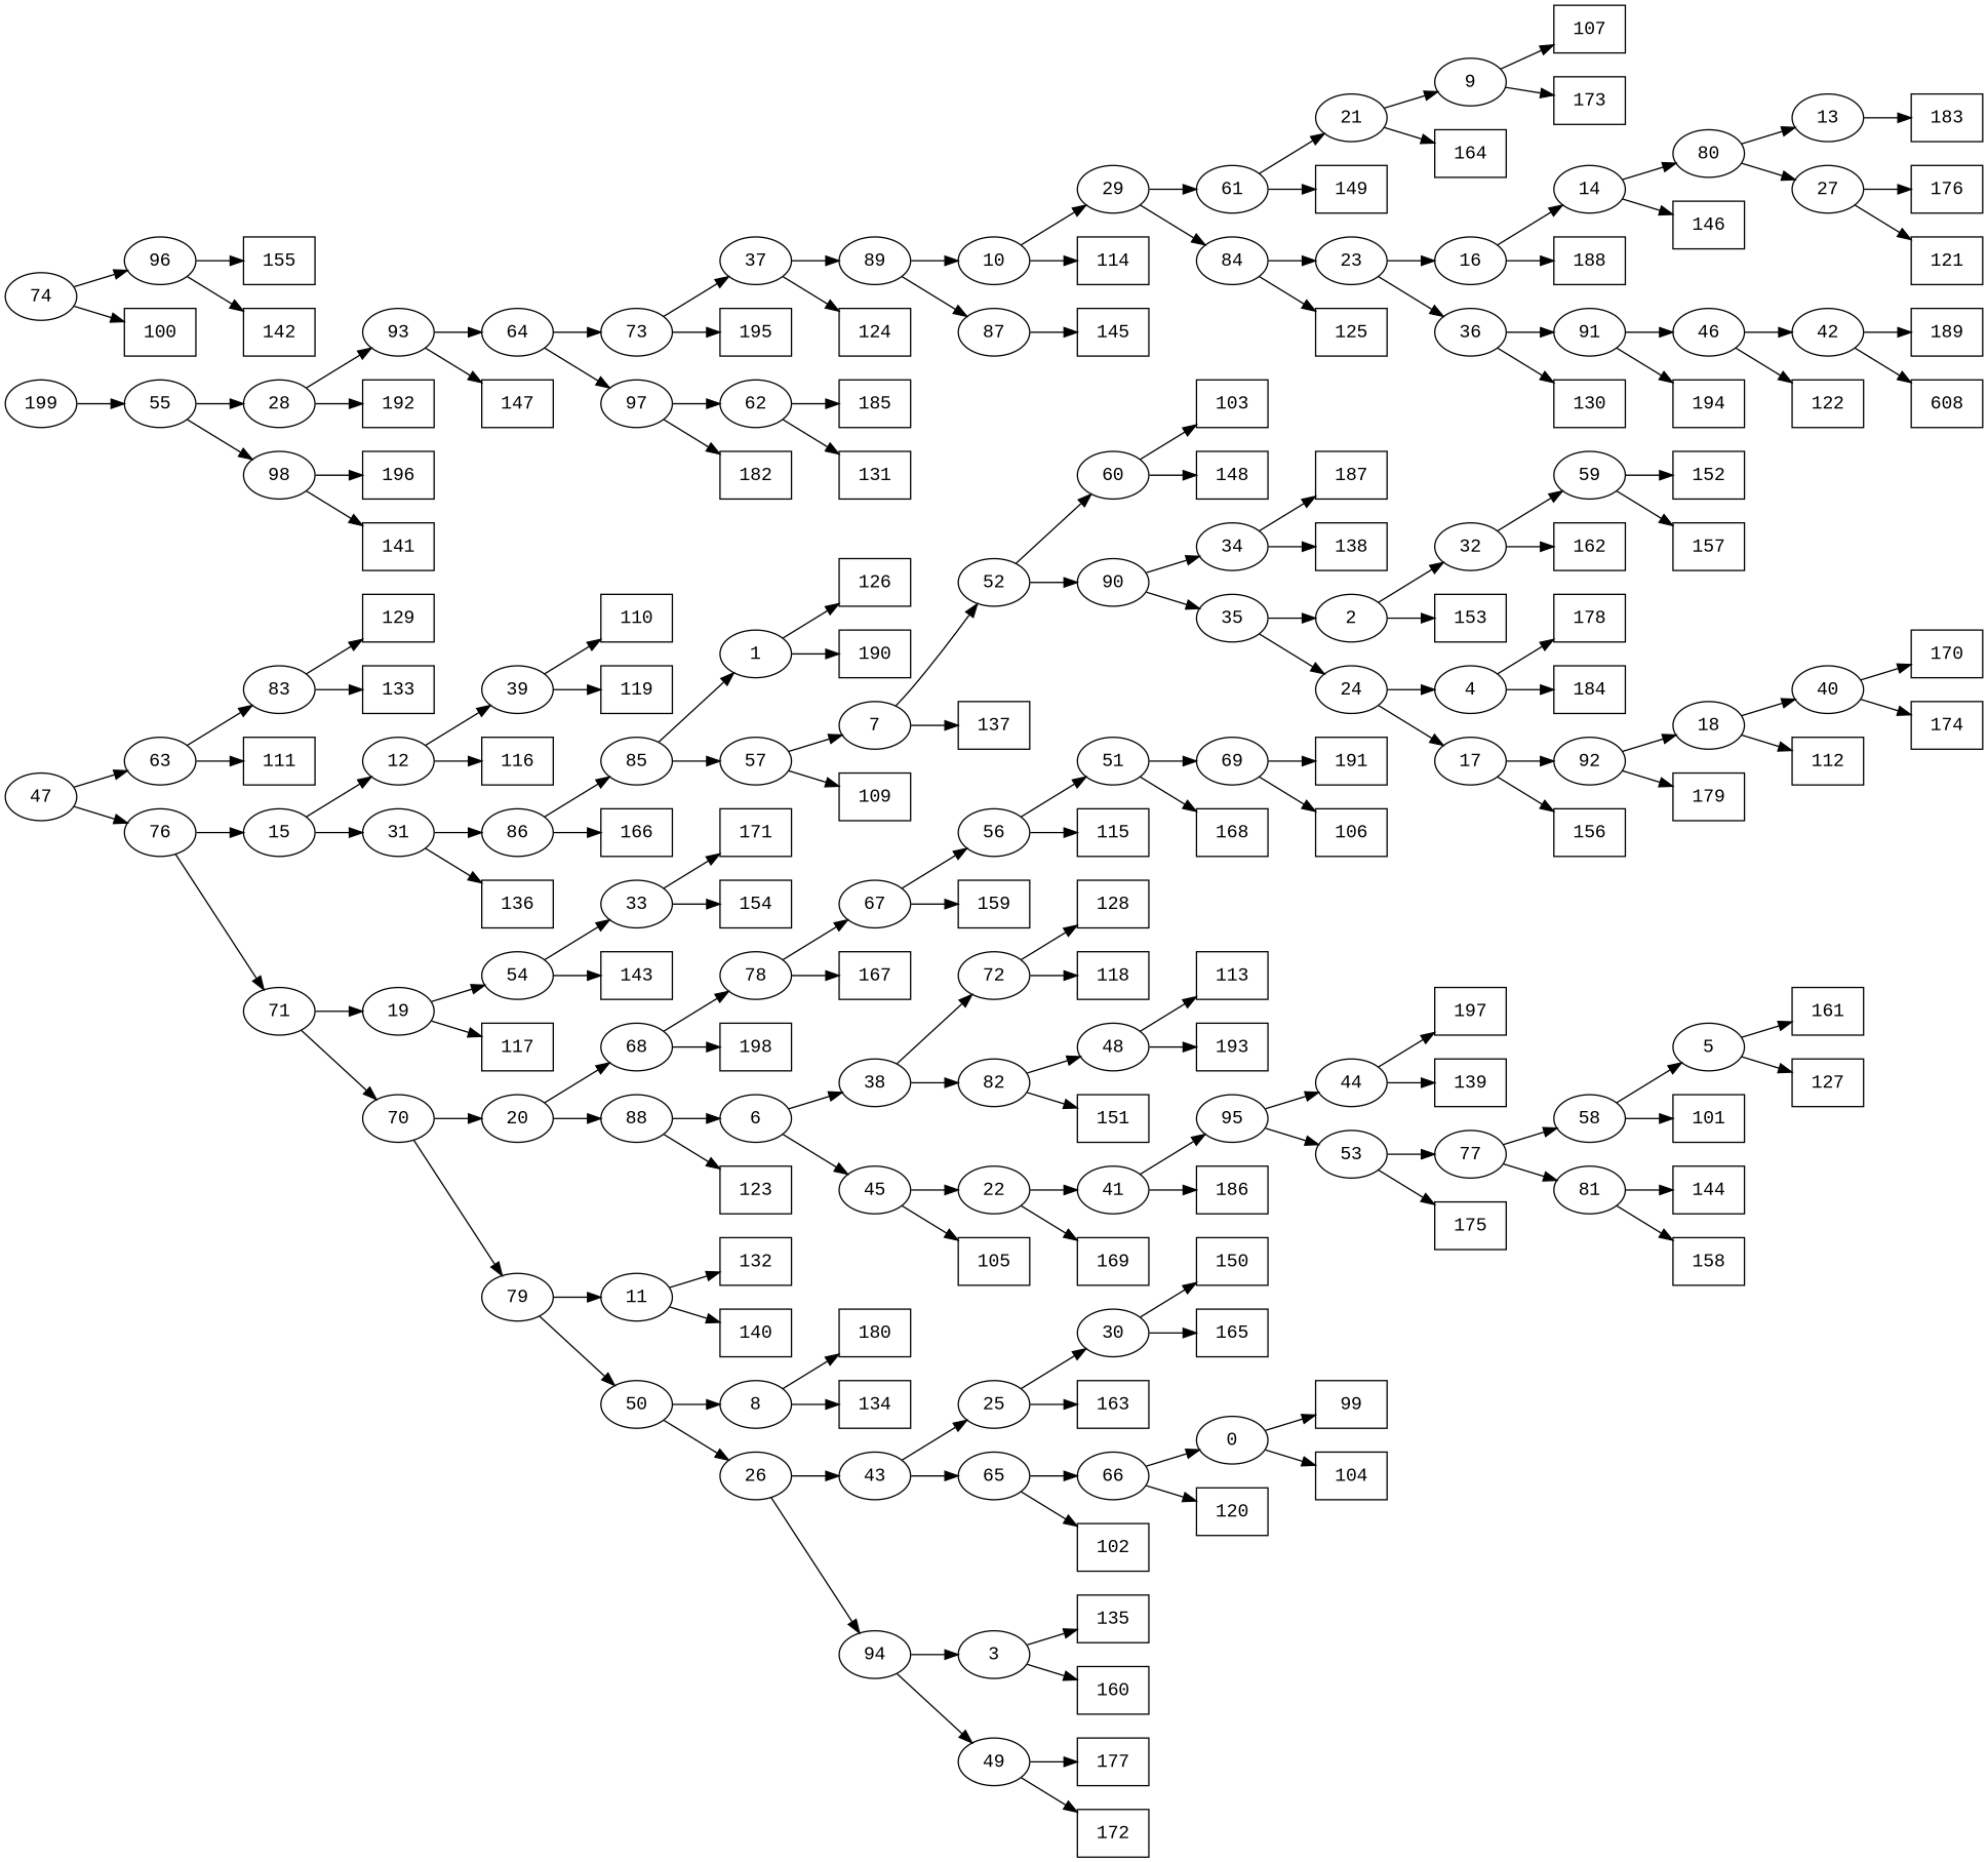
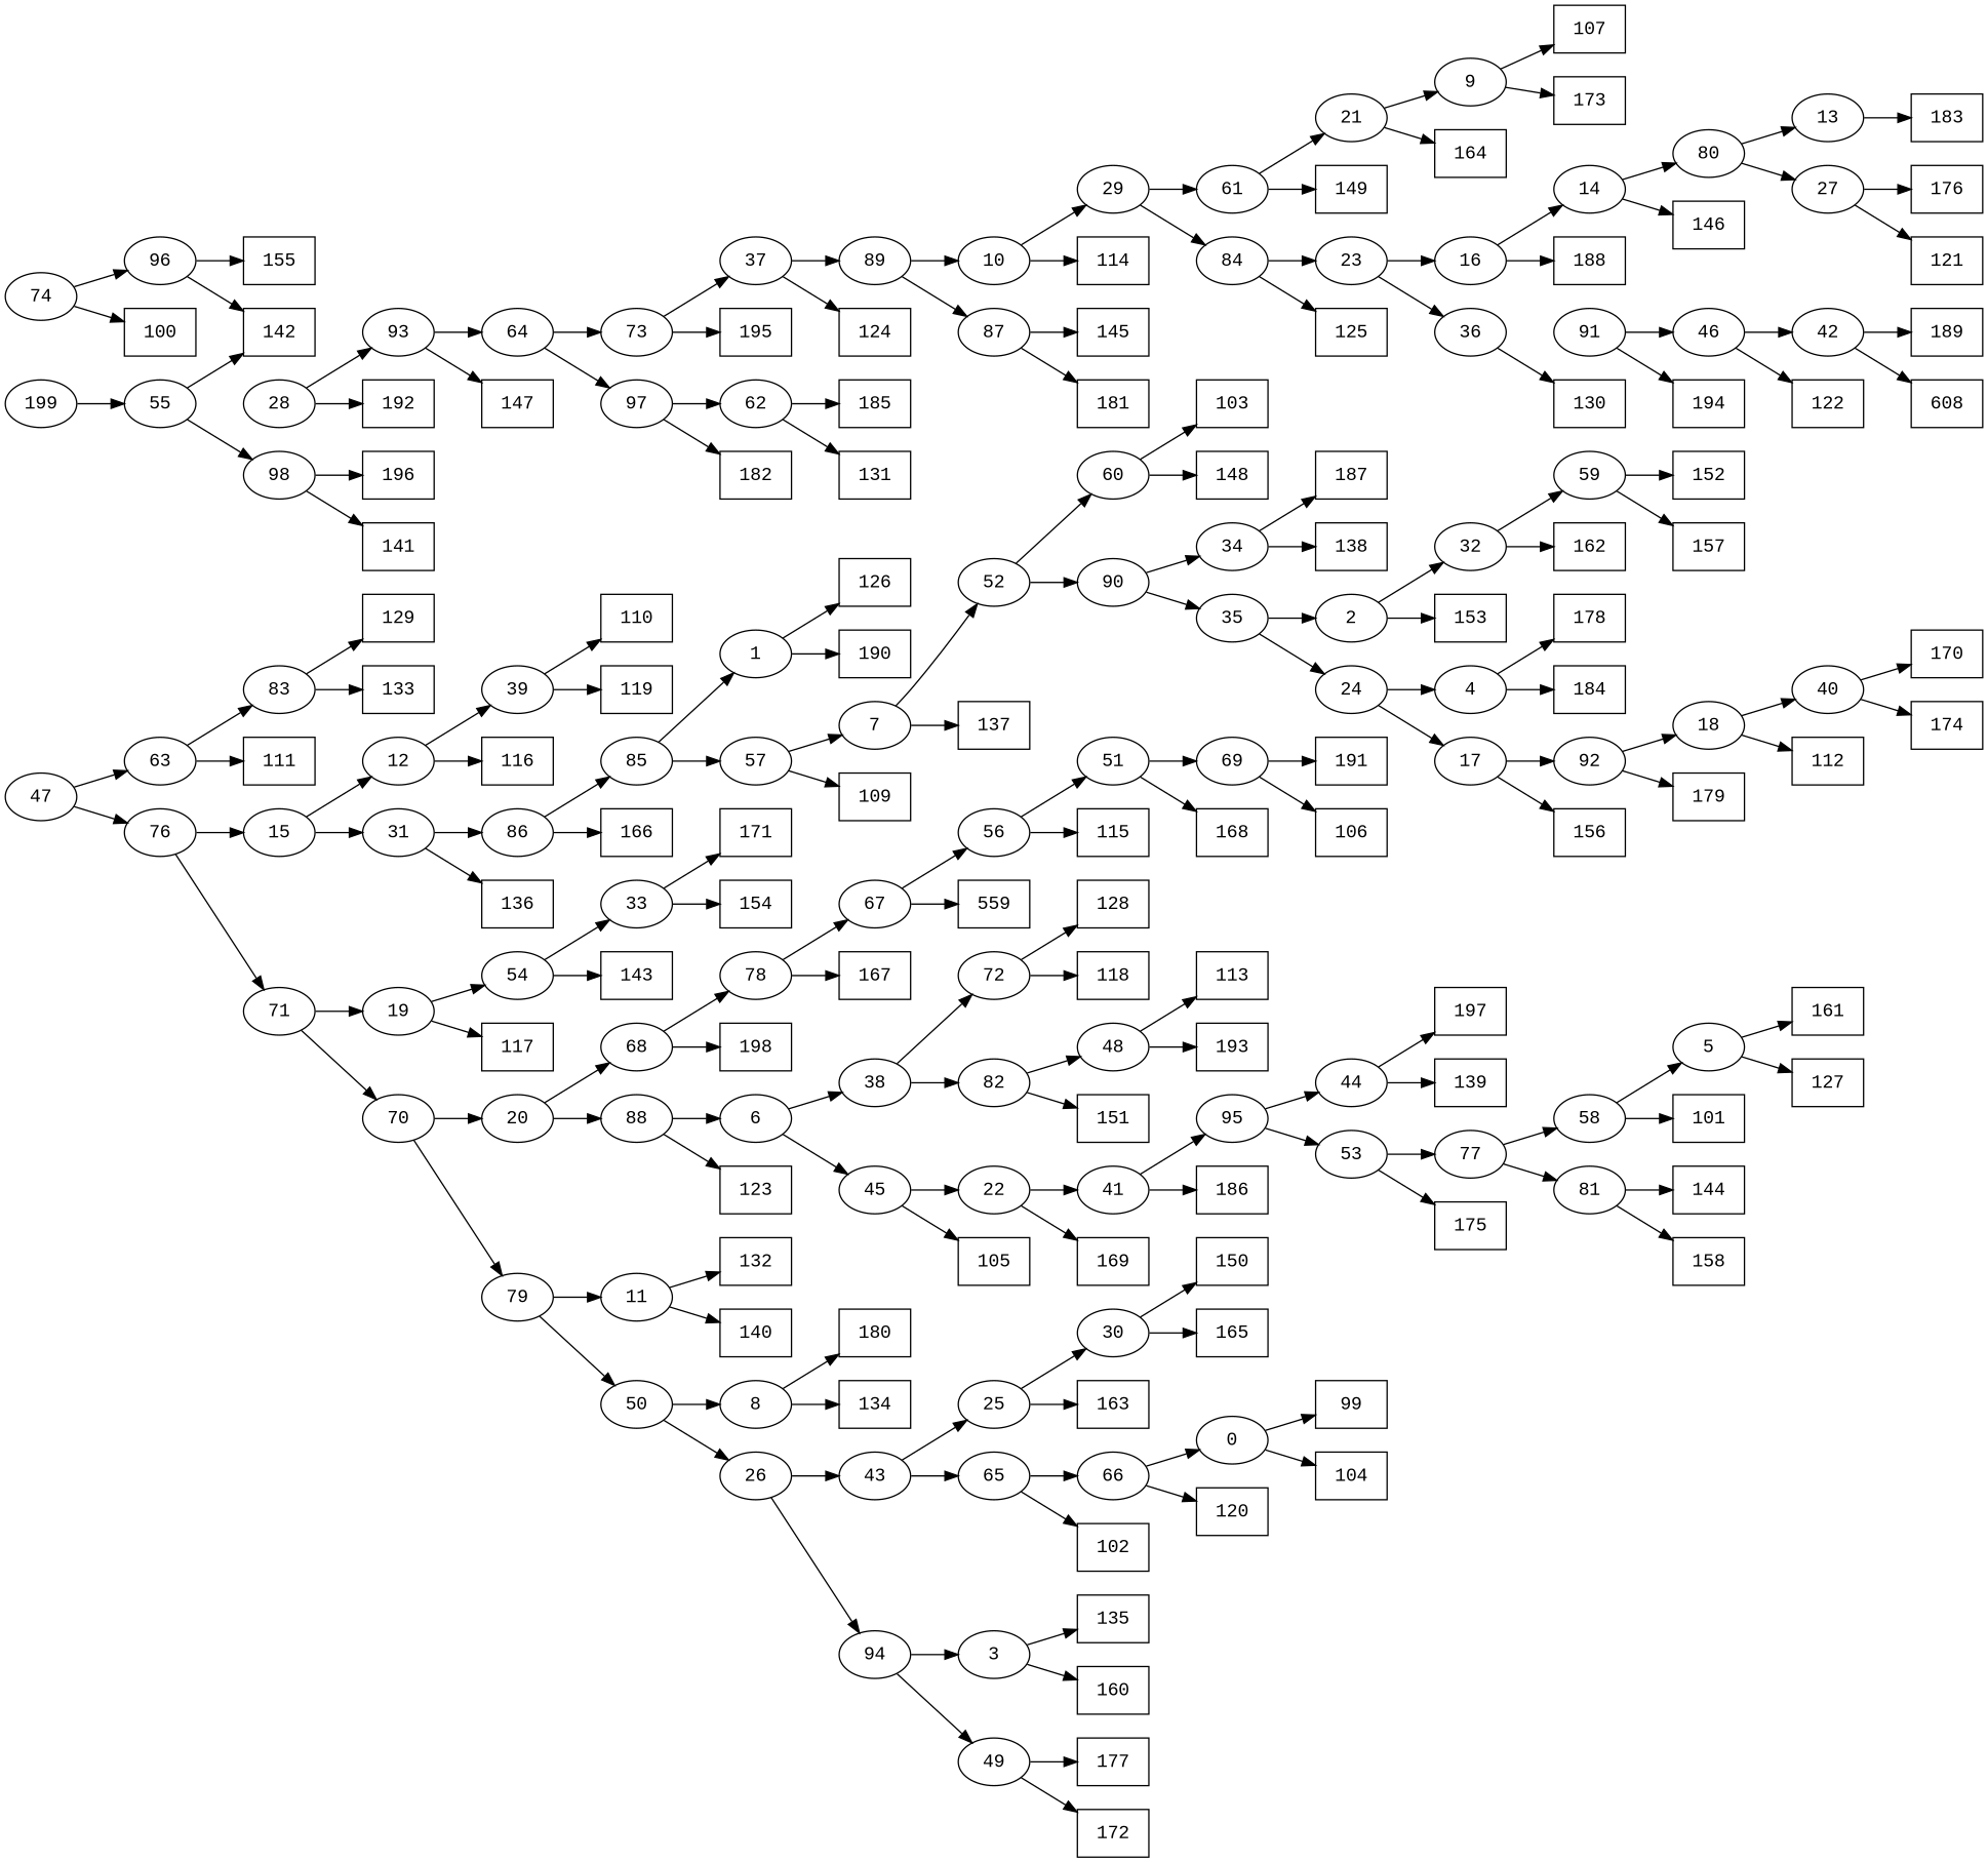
  digraph {
    fontname="Liberation Mono"
    rankdir=LR
    node [fontname="Liberation Mono" shape=box]
    edge [fontname="Liberation Mono"]
    n1 [label=0 shape=""]
    n2 [label=99]
    n3 [label=104]
    n4 [label=1 shape=""]
    n5 [label=126]
    n6 [label=190]
    n7 [label=2 shape=""]
    n8 [label=32 shape=""]
    n9 [label=153]
    n10 [label=59 shape=""]
    n11 [label=162]
    n12 [label=3 shape=""]
    n13 [label=135]
    n14 [label=160]
    n15 [label=4 shape=""]
    n16 [label=178]
    n17 [label=184]
    n18 [label=5 shape=""]
    n19 [label=161]
    n20 [label=127]
    n21 [label=6 shape=""]
    n22 [label=38 shape=""]
    n23 [label=45 shape=""]
    n24 [label=72 shape=""]
    n25 [label=82 shape=""]
    n26 [label=22 shape=""]
    n27 [label=105]
    n28 [label=7 shape=""]
    n29 [label=52 shape=""]
    n30 [label=137]
    n31 [label=60 shape=""]
    n32 [label=90 shape=""]
    n33 [label=8 shape=""]
    n34 [label=180]
    n35 [label=134]
    n36 [label=9 shape=""]
    n37 [label=107]
    n38 [label=173]
    n39 [label=10 shape=""]
    n40 [label=29 shape=""]
    n41 [label=114]
    n42 [label=61 shape=""]
    n43 [label=84 shape=""]
    n44 [label=11 shape=""]
    n45 [label=132]
    n46 [label=140]
    n47 [label=12 shape=""]
    n48 [label=39 shape=""]
    n49 [label=116]
    n50 [label=110]
    n51 [label=119]
    n52 [label=13 shape=""]
    n53 [label=183]
    n54 [label=14 shape=""]
    n55 [label=80 shape=""]
    n56 [label=146]
    n57 [label=27 shape=""]
    n58 [label=15 shape=""]
    n59 [label=31 shape=""]
    n60 [label=86 shape=""]
    n61 [label=136]
    n62 [label=16 shape=""]
    n63 [label=188]
    n64 [label=17 shape=""]
    n65 [label=92 shape=""]
    n66 [label=156]
    n67 [label=18 shape=""]
    n68 [label=179]
    n69 [label=40 shape=""]
    n70 [label=112]
    n71 [label=170]
    n72 [label=174]
    n73 [label=19 shape=""]
    n74 [label=54 shape=""]
    n75 [label=117]
    n76 [label=33 shape=""]
    n77 [label=143]
    n78 [label=20 shape=""]
    n79 [label=68 shape=""]
    n80 [label=88 shape=""]
    n81 [label=78 shape=""]
    n82 [label=198]
    n83 [label=123]
    n84 [label=21 shape=""]
    n85 [label=164]
    n86 [label=41 shape=""]
    n87 [label=169]
    n88 [label=95 shape=""]
    n89 [label=186]
    n90 [label=23 shape=""]
    n91 [label=36 shape=""]
    n92 [label=91 shape=""]
    n93 [label=130]
    n94 [label=24 shape=""]
    n95 [label=25 shape=""]
    n96 [label=30 shape=""]
    n97 [label=163]
    n98 [label=150]
    n99 [label=165]
    n100 [label=26 shape=""]
    n101 [label=43 shape=""]
    n102 [label=94 shape=""]
    n103 [label=65 shape=""]
    n104 [label=49 shape=""]
    n105 [label=176]
    n106 [label=121]
    n107 [label=28 shape=""]
    n108 [label=93 shape=""]
    n109 [label=192]
    n110 [label=64 shape=""]
    n111 [label=147]
    n112 [label=149]
    n113 [label=125]
    n114 [label=85 shape=""]
    n115 [label=166]
    n116 [label=152]
    n117 [label=157]
    n118 [label=171]
    n119 [label=154]
    n120 [label=34 shape=""]
    n121 [label=187]
    n122 [label=138]
    n123 [label=35 shape=""]
    n124 [label=46 shape=""]
    n125 [label=194]
    n126 [label=37 shape=""]
    n127 [label=89 shape=""]
    n128 [label=124]
    n129 [label=87 shape=""]
    n130 [label=128]
    n131 [label=118]
    n132 [label=48 shape=""]
    n133 [label=151]
    n134 [label=44 shape=""]
    n135 [label=53 shape=""]
    n136 [label=42 shape=""]
    n137 [label=189]
    n138 [label=608]
    n139 [label=66 shape=""]
    n140 [label=102]
    n141 [label=197]
    n142 [label=139]
    n143 [label=122]
    n144 [label=47 shape=""]
    n145 [label=63 shape=""]
    n146 [label=76 shape=""]
    n147 [label=83 shape=""]
    n148 [label=111]
    n149 [label=71 shape=""]
    n150 [label=113]
    n151 [label=193]
    n152 [label=177]
    n153 [label=172]
    n154 [label=50 shape=""]
    n155 [label=51 shape=""]
    n156 [label=69 shape=""]
    n157 [label=168]
    n158 [label=191]
    n159 [label=106]
    n160 [label=103]
    n161 [label=148]
    n162 [label=77 shape=""]
    n163 [label=175]
    n164 [label=58 shape=""]
    n165 [label=81 shape=""]
    n166 [label=55 shape=""]
    n167 [label=98 shape=""]
    n168 [label=196]
    n169 [label=141]
    n170 [label=56 shape=""]
    n171 [label=115]
    n172 [label=57 shape=""]
    n173 [label=109]
    n174 [label=101]
    n175 [label=62 shape=""]
    n176 [label=185]
    n177 [label=131]
    n178 [label=129]
    n179 [label=133]
    n180 [label=73 shape=""]
    n181 [label=97 shape=""]
    n182 [label=195]
    n183 [label=182]
    n184 [label=120]
    n185 [label=67 shape=""]
-   n186 [label=159]
+   n186 [label=559]
    n187 [label=167]
    n188 [label=70 shape=""]
    n189 [label=79 shape=""]
    n190 [label=74 shape=""]
    n191 [label=96 shape=""]
    n192 [label=100]
    n193 [label=155]
    n194 [label=142]
    n195 [label=144]
    n196 [label=158]
    n197 [label=145]
+   n198 [label=181]
    n199 [label=199 shape=""]
    n1 -> n2
    n1 -> n3
    n4 -> n5
    n4 -> n6
    n7 -> n8
    n7 -> n9
    n8 -> n10
    n8 -> n11
    n10 -> n116
    n10 -> n117
    n12 -> n13
    n12 -> n14
    n15 -> n16
    n15 -> n17
    n18 -> n19
    n18 -> n20
    n21 -> n22
    n21 -> n23
    n22 -> n24
    n22 -> n25
    n23 -> n26
    n23 -> n27
    n24 -> n130
    n24 -> n131
    n25 -> n132
    n25 -> n133
    n26 -> n86
    n26 -> n87
    n28 -> n29
    n28 -> n30
    n29 -> n31
    n29 -> n32
    n31 -> n160
    n31 -> n161
    n32 -> n120
    n32 -> n123
    n33 -> n34
    n33 -> n35
    n36 -> n37
    n36 -> n38
    n39 -> n40
    n39 -> n41
    n40 -> n42
    n40 -> n43
    n42 -> n84
    n42 -> n112
    n43 -> n90
    n43 -> n113
    n44 -> n45
    n44 -> n46
    n47 -> n48
    n47 -> n49
    n48 -> n50
    n48 -> n51
    n52 -> n53
    n54 -> n55
    n54 -> n56
    n55 -> n52
    n55 -> n57
    n57 -> n105
    n57 -> n106
    n58 -> n47
    n58 -> n59
    n59 -> n60
    n59 -> n61
    n60 -> n114
    n60 -> n115
    n62 -> n54
    n62 -> n63
    n64 -> n65
    n64 -> n66
    n65 -> n67
    n65 -> n68
    n67 -> n69
    n67 -> n70
    n69 -> n71
    n69 -> n72
    n73 -> n74
    n73 -> n75
    n74 -> n76
    n74 -> n77
    n76 -> n118
    n76 -> n119
    n78 -> n79
    n78 -> n80
    n79 -> n81
    n79 -> n82
    n80 -> n21
    n80 -> n83
    n81 -> n185
    n81 -> n187
    n84 -> n36
    n84 -> n85
    n86 -> n88
    n86 -> n89
    n88 -> n134
    n88 -> n135
    n90 -> n62
    n90 -> n91
-   n91 -> n92
    n91 -> n93
    n92 -> n124
    n92 -> n125
    n94 -> n15
    n94 -> n64
    n95 -> n96
    n95 -> n97
    n96 -> n98
    n96 -> n99
    n100 -> n101
    n100 -> n102
    n101 -> n95
    n101 -> n103
    n102 -> n12
    n102 -> n104
    n103 -> n139
    n103 -> n140
    n104 -> n152
    n104 -> n153
    n107 -> n108
    n107 -> n109
    n108 -> n110
    n108 -> n111
    n110 -> n180
    n110 -> n181
    n114 -> n4
    n114 -> n172
    n120 -> n121
    n120 -> n122
    n123 -> n7
    n123 -> n94
    n124 -> n136
    n124 -> n143
    n126 -> n127
    n126 -> n128
    n127 -> n39
    n127 -> n129
    n129 -> n197
+   n129 -> n198
    n132 -> n150
    n132 -> n151
    n134 -> n141
    n134 -> n142
    n135 -> n162
    n135 -> n163
    n136 -> n137
    n136 -> n138
    n139 -> n1
    n139 -> n184
    n144 -> n145
    n144 -> n146
    n145 -> n147
    n145 -> n148
    n146 -> n58
    n146 -> n149
    n147 -> n178
    n147 -> n179
    n149 -> n73
    n149 -> n188
    n154 -> n33
    n154 -> n100
    n155 -> n156
    n155 -> n157
    n156 -> n158
    n156 -> n159
    n162 -> n164
    n162 -> n165
    n164 -> n18
    n164 -> n174
    n165 -> n195
    n165 -> n196
-   n166 -> n107
+   n166 -> n194
    n166 -> n167
    n167 -> n168
    n167 -> n169
    n170 -> n155
    n170 -> n171
    n172 -> n28
    n172 -> n173
    n175 -> n176
    n175 -> n177
    n180 -> n126
    n180 -> n182
    n181 -> n175
    n181 -> n183
    n185 -> n170
    n185 -> n186
    n188 -> n78
    n188 -> n189
    n189 -> n44
    n189 -> n154
    n190 -> n191
    n190 -> n192
    n191 -> n193
    n191 -> n194
    n199 -> n166
  }
